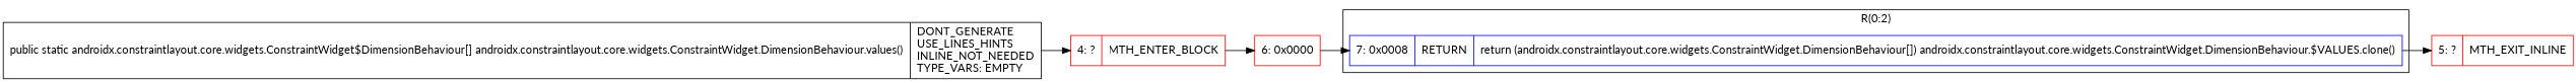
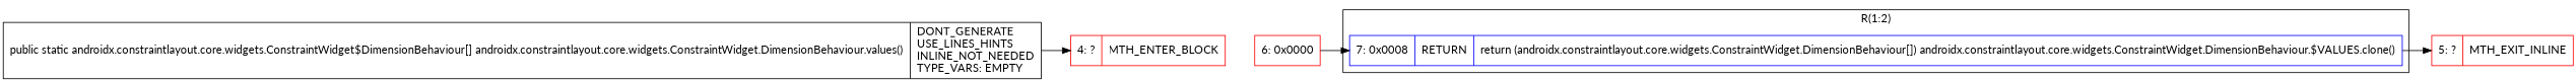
  digraph {
    fontname=Lato
    rankdir=LR
    node [color=red fontname=Lato shape=record]
    edge [fontname=Lato]
    n1 [color=blue label="{7\:\ 0x0008|RETURN\l|return (androidx.constraintlayout.core.widgets.ConstraintWidget.DimensionBehaviour[]) androidx.constraintlayout.core.widgets.ConstraintWidget.DimensionBehaviour.$VALUES.clone()\l}"]
    n2 [label="{5\:\ ?|MTH_EXIT_INLINE\l}"]
    n3 [label="{4\:\ ?|MTH_ENTER_BLOCK\l}"]
    n4 [label="{6\:\ 0x0000}"]
    n5 [label="{public static androidx.constraintlayout.core.widgets.ConstraintWidget$DimensionBehaviour[] androidx.constraintlayout.core.widgets.ConstraintWidget.DimensionBehaviour.values()  | DONT_GENERATE\lUSE_LINES_HINTS\lINLINE_NOT_NEEDED\lTYPE_VARS: EMPTY\l}" color=""]
    subgraph cluster_1 {
-     label="R(0:2)"
+     label="R(1:2)"
      n1
    }
    n1 -> n2
-   n3 -> n4
    n4 -> n1
    n5 -> n3
  }
